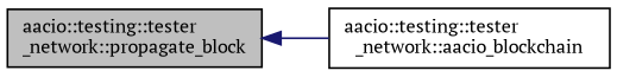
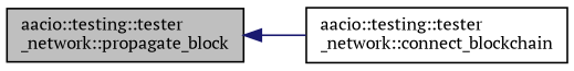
  digraph {
    rankdir=LR
    fontname="PT Serif"
    node [color=black fontname="PT Serif" fontsize=10 shape=record style=filled]
    n1 [fillcolor=grey75 fontcolor=black height=0.2 label="aacio::testing::tester\l_network::propagate_block" width=0.4]
-   n2 [fillcolor=white height=0.2 label="aacio::testing::tester\l_network::aacio_blockchain" width=0.4]
+   n2 [fillcolor=white height=0.2 label="aacio::testing::tester\l_network::connect_blockchain" width=0.4]
    n1 -> n2 [color=midnightblue dir=back fontname="PT Serif" fontsize=10 labelfontname=Helvetica labelfontsize=10 style=solid]
  }
